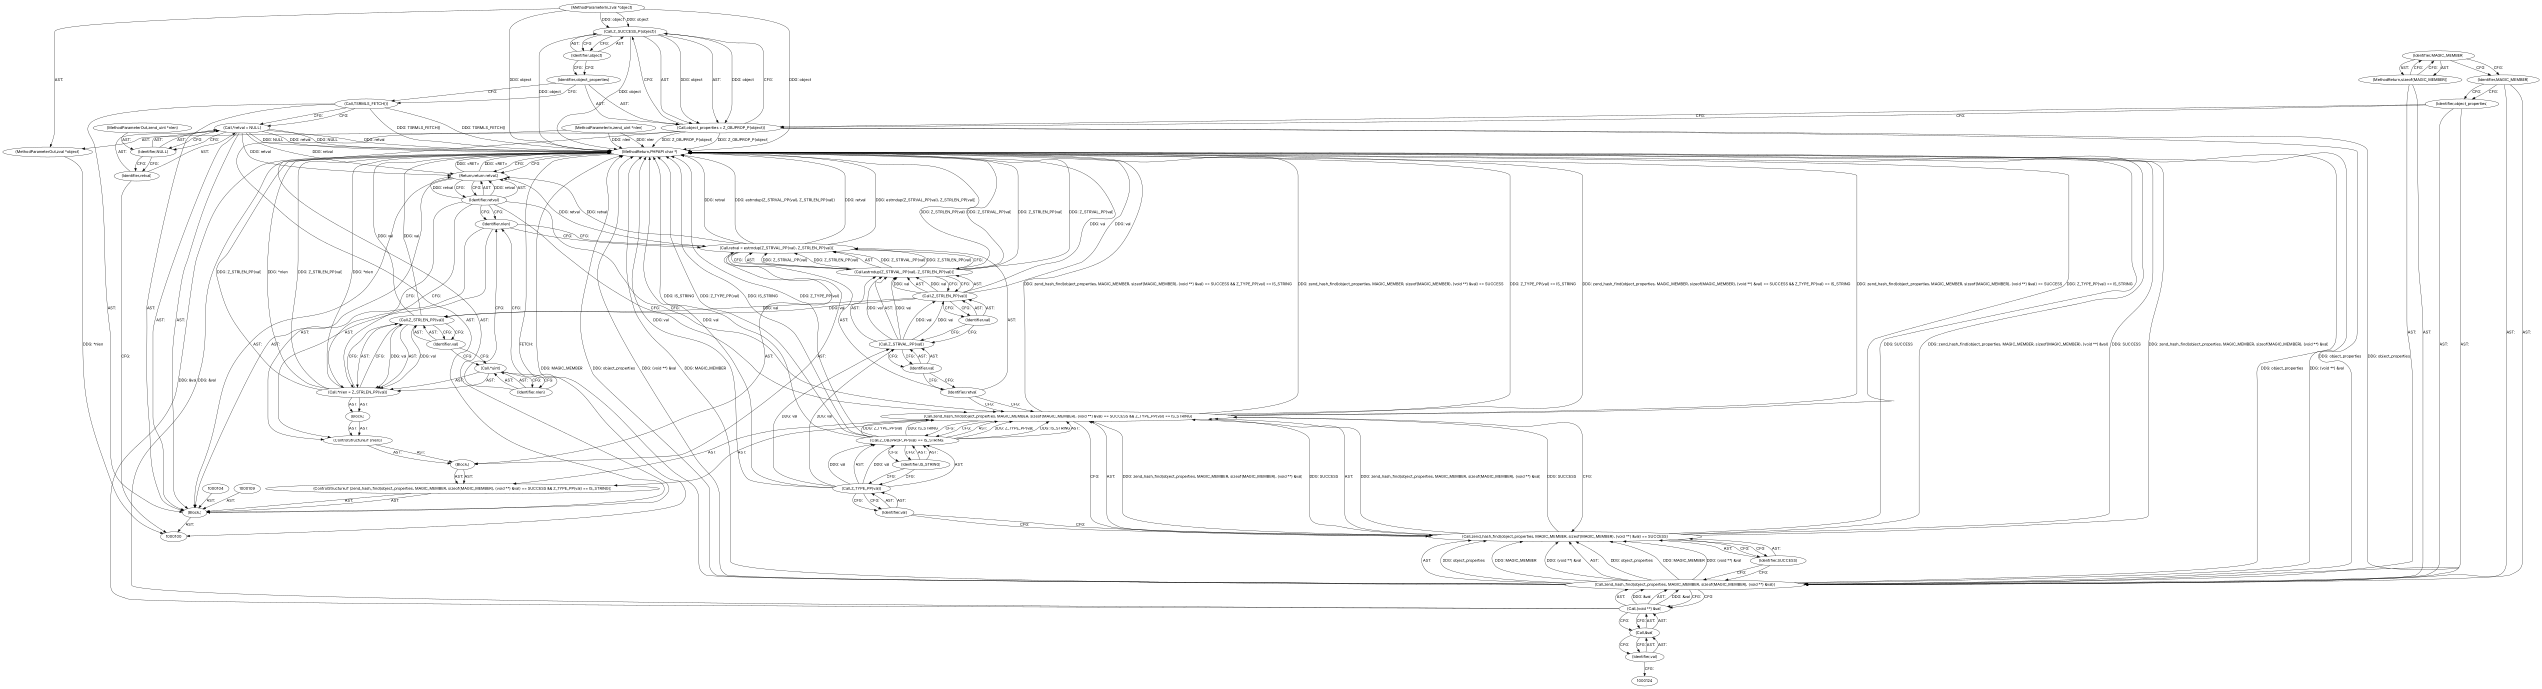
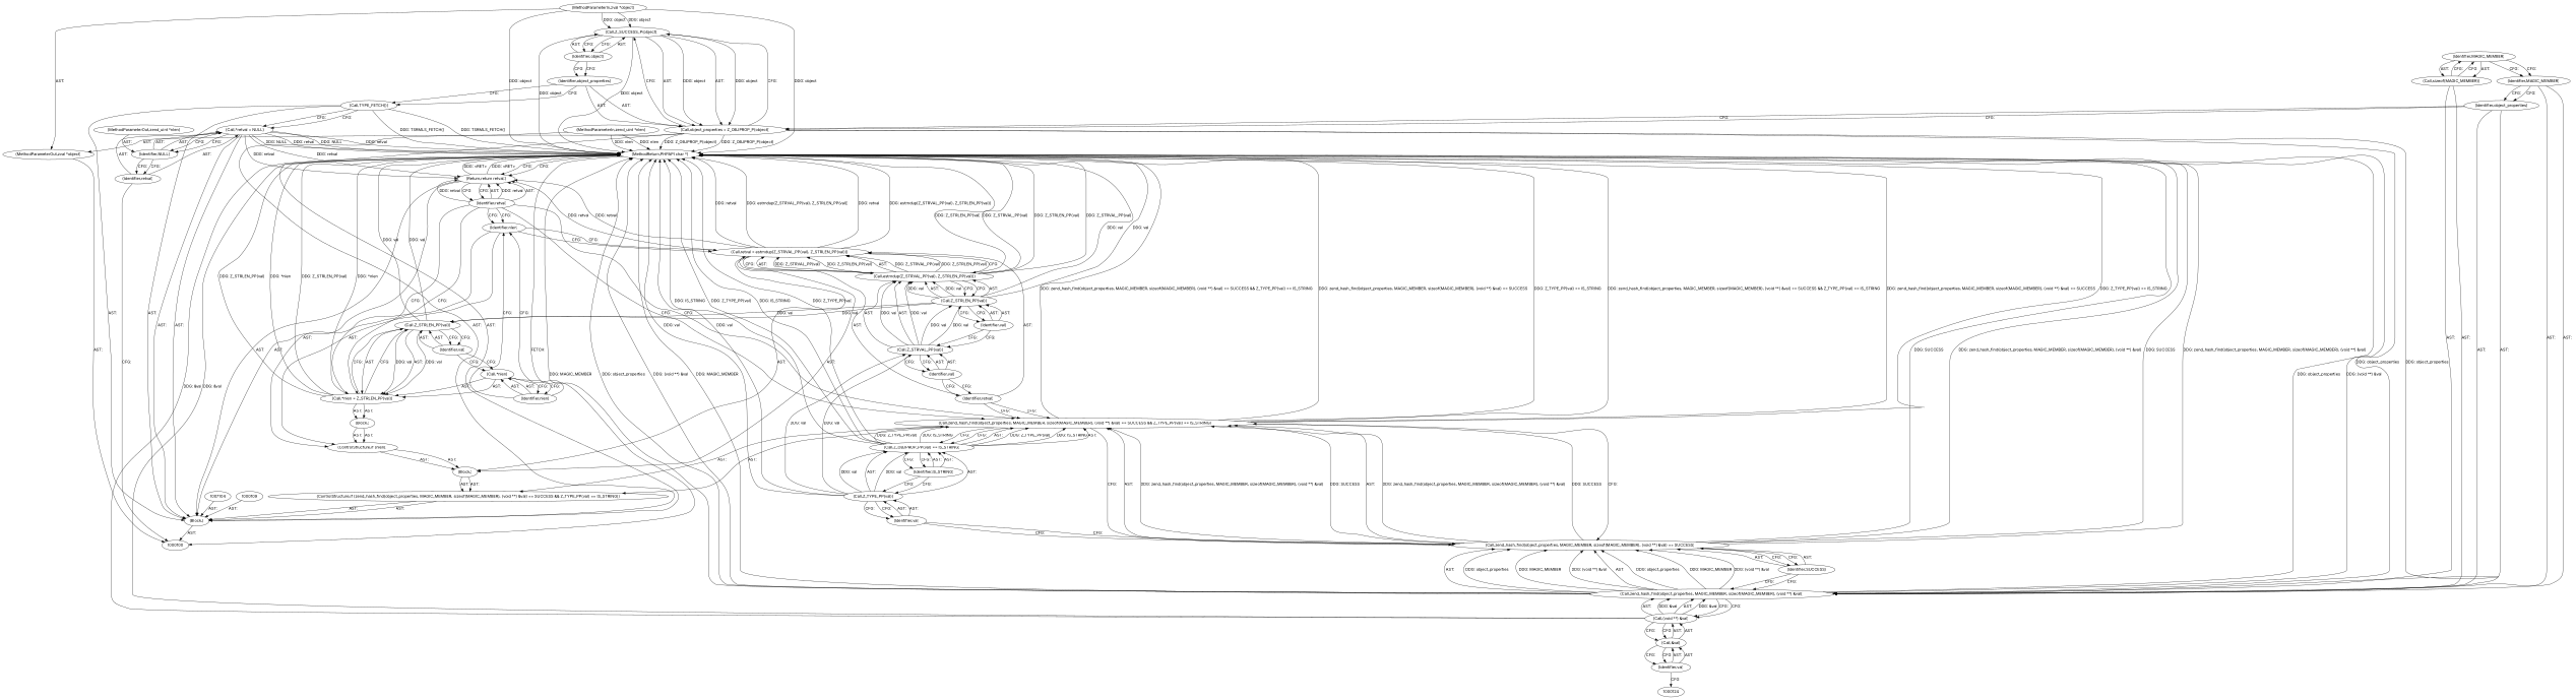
  digraph {
    fontname=Inter
    node [fontname=Inter]
    edge [fontname=Inter]
    n1 [label="(MethodReturn,PHPAPI char *)"]
    n2 [label="(Return,return retval;)"]
    1000100
    n4 [label="(Block,)"]
    n5 [label="(Identifier,retval)"]
    n6 [label="(MethodParameterIn,zval *object)"]
    n7 [label="(Call,Z_SUCCESS_P(object))"]
    n8 [label="(MethodParameterOut,zval *object)"]
    n9 [label="(Call,object_properties = Z_OBJPROP_P(object))"]
    n10 [label="(Identifier,object)"]
    n11 [label="(MethodParameterIn,zend_uint *nlen)"]
    n12 [label="(MethodParameterOut,zend_uint *nlen)"]
    n13 [label="(Identifier,NULL)"]
    n14 [label="(Identifier,SUCCESS)"]
    n15 [label="(Call,zend_hash_find(object_properties, MAGIC_MEMBER, sizeof(MAGIC_MEMBER), (void **) &val) == SUCCESS)"]
    n16 [label="(Call,zend_hash_find(object_properties, MAGIC_MEMBER, sizeof(MAGIC_MEMBER), (void **) &val))"]
    n17 [label="(Call,zend_hash_find(object_properties, MAGIC_MEMBER, sizeof(MAGIC_MEMBER), (void **) &val) == SUCCESS && Z_TYPE_PP(val) == IS_STRING)"]
    n18 [label="(Call,(void **) &val)"]
    n19 [label="(Call,Z_OBJPROP_PP(val) == IS_STRING)"]
    n20 [label="(ControlStructure,if (zend_hash_find(object_properties, MAGIC_MEMBER, sizeof(MAGIC_MEMBER), (void **) &val) == SUCCESS && Z_TYPE_PP(val) == IS_STRING))"]
    n21 [label="(Identifier,IS_STRING)"]
    n22 [label="(Call,&val)"]
    n23 [label="(Call,Z_TYPE_PP(val))"]
    n24 [label="(Identifier,val)"]
    n25 [label="(Call,Z_STRVAL_PP(val))"]
    n26 [label="(Call,estrndup(Z_STRVAL_PP(val), Z_STRLEN_PP(val)))"]
    n27 [label="(Call,Z_STRLEN_PP(val))"]
    n28 [label="(Identifier,val)"]
    n29 [label="(Block,)"]
    n30 [label="(Identifier,object_properties)"]
    n31 [label="(Identifier,MAGIC_MEMBER)"]
-   n32 [label="(MethodReturn,sizeof(MAGIC_MEMBER))"]
+   n32 [label="(Call,sizeof(MAGIC_MEMBER))"]
    n33 [label="(Identifier,MAGIC_MEMBER)"]
    n34 [label="(Identifier,val)"]
    1000124
    n36 [label="(Call,retval = estrndup(Z_STRVAL_PP(val), Z_STRLEN_PP(val)))"]
    n37 [label="(Identifier,retval)"]
    n38 [label="(Identifier,val)"]
    n39 [label="(Call,Z_STRLEN_PP(val))"]
    n40 [label="(Identifier,val)"]
    n41 [label="(Call,*nlen = Z_STRLEN_PP(val))"]
    n42 [label="(ControlStructure,if (nlen))"]
    n43 [label="(Identifier,nlen)"]
    n44 [label="(Block,)"]
-   n45 [label="(Call,*uint)"]
+   n45 [label="(Call,*nlen)"]
    n46 [label="(Identifier,nlen)"]
    n47 [label="(Call,*retval = NULL)"]
    n48 [label="(Identifier,retval)"]
-   n49 [label="(Call,TSRMLS_FETCH())"]
+   n49 [label="(Call,TYPE_FETCH())"]
    n50 [label="(Identifier,object_properties)"]
-   1000104
+   1000104 [label=1007104]
    1000109
    n1 -> n2 [label="CFG: "]
    n1 -> n2 [label="CFG: "]
    n1 -> 1000100 [label="FETCH: "]
    n2 -> n1 [label="DDG: <RET>"]
    n2 -> n1 [label="DDG: <RET>"]
    n2 -> n4 [label="AST: "]
    n2 -> n4 [label="AST: "]
    n2 -> n5 [label="CFG: "]
    n2 -> n5 [label="CFG: "]
    n4 -> 1000100 [label="AST: "]
    n5 -> n2 [label="AST: "]
    n5 -> n2 [label="DDG: retval"]
    n5 -> n2 [label="AST: "]
    n5 -> n2 [label="DDG: retval"]
    n5 -> n17 [label="CFG: "]
    n5 -> n17 [label="CFG: "]
    n5 -> n41 [label="CFG: "]
    n5 -> n41 [label="CFG: "]
    n5 -> n43 [label="CFG: "]
    n5 -> n43 [label="CFG: "]
    n6 -> n1 [label="DDG: object"]
    n6 -> n1 [label="DDG: object"]
    n6 -> n7 [label="DDG: object"]
    n6 -> n7 [label="DDG: object"]
    n6 -> n8 [label="AST: "]
    n7 -> n1 [label="DDG: object"]
    n7 -> n1 [label="DDG: object"]
    n7 -> n9 [label="AST: "]
    n7 -> n9 [label="DDG: object"]
    n7 -> n9 [label="AST: "]
    n7 -> n9 [label="DDG: object"]
    n7 -> n10 [label="CFG: "]
    n7 -> n10 [label="CFG: "]
-   n8 -> 1000100 [label="DDG: *nlen"]
+   n8 -> 1000100 [label="AST: "]
    n9 -> n1 [label="DDG: Z_OBJPROP_P(object)"]
    n9 -> n1 [label="DDG: Z_OBJPROP_P(object)"]
    n9 -> n4 [label="AST: "]
    n9 -> n4 [label="AST: "]
    n9 -> n7 [label="CFG: "]
    n9 -> n7 [label="CFG: "]
    n9 -> n16 [label="DDG: object_properties"]
    n9 -> n16 [label="DDG: object_properties"]
    n10 -> n7 [label="AST: "]
    n10 -> n7 [label="AST: "]
    n10 -> n50 [label="CFG: "]
    n10 -> n50 [label="CFG: "]
    n11 -> n1 [label="DDG: nlen"]
    n11 -> n1 [label="DDG: nlen"]
    n11 -> n8 [label="AST: "]
    n12 -> n13 [label="AST: "]
    n13 -> n47 [label="AST: "]
    n13 -> n47 [label="AST: "]
    n13 -> n48 [label="CFG: "]
    n13 -> n48 [label="CFG: "]
    n14 -> n15 [label="AST: "]
    n14 -> n15 [label="AST: "]
    n14 -> n16 [label="CFG: "]
    n14 -> n16 [label="CFG: "]
    n15 -> n1 [label="DDG: SUCCESS"]
    n15 -> n1 [label="DDG: zend_hash_find(object_properties, MAGIC_MEMBER, sizeof(MAGIC_MEMBER), (void **) &val)"]
    n15 -> n1 [label="DDG: SUCCESS"]
    n15 -> n1 [label="DDG: zend_hash_find(object_properties, MAGIC_MEMBER, sizeof(MAGIC_MEMBER), (void **) &val)"]
    n15 -> n14 [label="CFG: "]
    n15 -> n14 [label="CFG: "]
    n15 -> n17 [label="AST: "]
    n15 -> n17 [label="DDG: zend_hash_find(object_properties, MAGIC_MEMBER, sizeof(MAGIC_MEMBER), (void **) &val)"]
    n15 -> n17 [label="DDG: SUCCESS"]
    n15 -> n17 [label="AST: "]
    n15 -> n17 [label="DDG: zend_hash_find(object_properties, MAGIC_MEMBER, sizeof(MAGIC_MEMBER), (void **) &val)"]
    n15 -> n17 [label="DDG: SUCCESS"]
    n16 -> n1 [label="DDG: object_properties"]
    n16 -> n1 [label="DDG: (void **) &val"]
    n16 -> n1 [label="DDG: MAGIC_MEMBER"]
    n16 -> n1 [label="DDG: object_properties"]
    n16 -> n1 [label="DDG: (void **) &val"]
    n16 -> n1 [label="DDG: MAGIC_MEMBER"]
    n16 -> n15 [label="AST: "]
    n16 -> n15 [label="DDG: object_properties"]
    n16 -> n15 [label="DDG: MAGIC_MEMBER"]
    n16 -> n15 [label="DDG: (void **) &val"]
    n16 -> n15 [label="AST: "]
    n16 -> n15 [label="DDG: object_properties"]
    n16 -> n15 [label="DDG: MAGIC_MEMBER"]
    n16 -> n15 [label="DDG: (void **) &val"]
    n16 -> n18 [label="CFG: "]
    n16 -> n18 [label="CFG: "]
    n17 -> n1 [label="DDG: zend_hash_find(object_properties, MAGIC_MEMBER, sizeof(MAGIC_MEMBER), (void **) &val) == SUCCESS"]
    n17 -> n1 [label="DDG: Z_TYPE_PP(val) == IS_STRING"]
    n17 -> n1 [label="DDG: zend_hash_find(object_properties, MAGIC_MEMBER, sizeof(MAGIC_MEMBER), (void **) &val) == SUCCESS && Z_TYPE_PP(val) == IS_STRING"]
    n17 -> n1 [label="DDG: zend_hash_find(object_properties, MAGIC_MEMBER, sizeof(MAGIC_MEMBER), (void **) &val) == SUCCESS"]
    n17 -> n1 [label="DDG: Z_TYPE_PP(val) == IS_STRING"]
    n17 -> n1 [label="DDG: zend_hash_find(object_properties, MAGIC_MEMBER, sizeof(MAGIC_MEMBER), (void **) &val) == SUCCESS && Z_TYPE_PP(val) == IS_STRING"]
    n17 -> n15 [label="CFG: "]
    n17 -> n15 [label="CFG: "]
    n17 -> n19 [label="CFG: "]
    n17 -> n19 [label="CFG: "]
    n17 -> n20 [label="AST: "]
    n17 -> n20 [label="AST: "]
    n18 -> n1 [label="DDG: &val"]
    n18 -> n1 [label="DDG: &val"]
    n18 -> n16 [label="AST: "]
    n18 -> n16 [label="DDG: &val"]
    n18 -> n16 [label="AST: "]
    n18 -> n16 [label="DDG: &val"]
    n18 -> n22 [label="CFG: "]
    n18 -> n22 [label="CFG: "]
    n19 -> n1 [label="DDG: IS_STRING"]
    n19 -> n1 [label="DDG: Z_TYPE_PP(val)"]
    n19 -> n1 [label="DDG: IS_STRING"]
    n19 -> n1 [label="DDG: Z_TYPE_PP(val)"]
    n19 -> n17 [label="AST: "]
    n19 -> n17 [label="DDG: Z_TYPE_PP(val)"]
    n19 -> n17 [label="DDG: IS_STRING"]
    n19 -> n17 [label="AST: "]
    n19 -> n17 [label="DDG: Z_TYPE_PP(val)"]
    n19 -> n17 [label="DDG: IS_STRING"]
    n19 -> n21 [label="CFG: "]
    n19 -> n21 [label="CFG: "]
    n20 -> n4 [label="AST: "]
    n20 -> n4 [label="AST: "]
    n21 -> n19 [label="AST: "]
    n21 -> n19 [label="AST: "]
    n21 -> n23 [label="CFG: "]
    n21 -> n23 [label="CFG: "]
    n22 -> n18 [label="AST: "]
    n22 -> n18 [label="AST: "]
    n22 -> n34 [label="CFG: "]
    n22 -> n34 [label="CFG: "]
    n23 -> n1 [label="DDG: val"]
    n23 -> n1 [label="DDG: val"]
    n23 -> n19 [label="AST: "]
    n23 -> n19 [label="DDG: val"]
    n23 -> n19 [label="AST: "]
    n23 -> n19 [label="DDG: val"]
    n23 -> n24 [label="CFG: "]
    n23 -> n24 [label="CFG: "]
    n23 -> n25 [label="DDG: val"]
    n23 -> n25 [label="DDG: val"]
    n24 -> n15 [label="CFG: "]
    n24 -> n15 [label="CFG: "]
    n24 -> n23 [label="AST: "]
    n24 -> n23 [label="AST: "]
    n25 -> n26 [label="AST: "]
    n25 -> n26 [label="DDG: val"]
    n25 -> n26 [label="AST: "]
    n25 -> n26 [label="DDG: val"]
    n25 -> n27 [label="DDG: val"]
    n25 -> n27 [label="DDG: val"]
    n25 -> n28 [label="CFG: "]
    n25 -> n28 [label="CFG: "]
    n26 -> n1 [label="DDG: Z_STRVAL_PP(val)"]
    n26 -> n1 [label="DDG: Z_STRLEN_PP(val)"]
    n26 -> n1 [label="DDG: Z_STRVAL_PP(val)"]
    n26 -> n1 [label="DDG: Z_STRLEN_PP(val)"]
    n26 -> n27 [label="CFG: "]
    n26 -> n27 [label="CFG: "]
    n26 -> n36 [label="AST: "]
    n26 -> n36 [label="DDG: Z_STRVAL_PP(val)"]
    n26 -> n36 [label="DDG: Z_STRLEN_PP(val)"]
    n26 -> n36 [label="AST: "]
    n26 -> n36 [label="DDG: Z_STRVAL_PP(val)"]
    n26 -> n36 [label="DDG: Z_STRLEN_PP(val)"]
    n27 -> n1 [label="DDG: val"]
    n27 -> n1 [label="DDG: val"]
    n27 -> n26 [label="AST: "]
    n27 -> n26 [label="DDG: val"]
    n27 -> n26 [label="AST: "]
    n27 -> n26 [label="DDG: val"]
    n27 -> n38 [label="CFG: "]
    n27 -> n38 [label="CFG: "]
    n27 -> n39 [label="DDG: val"]
    n27 -> n39 [label="DDG: val"]
    n28 -> n25 [label="AST: "]
    n28 -> n25 [label="AST: "]
    n28 -> n37 [label="CFG: "]
    n28 -> n37 [label="CFG: "]
    n29 -> n20 [label="AST: "]
    n29 -> n20 [label="AST: "]
    n30 -> n9 [label="CFG: "]
    n30 -> n9 [label="CFG: "]
    n30 -> n16 [label="AST: "]
    n30 -> n16 [label="AST: "]
    n31 -> n16 [label="AST: "]
    n31 -> n16 [label="AST: "]
    n31 -> n30 [label="CFG: "]
    n31 -> n30 [label="CFG: "]
    n32 -> n16 [label="AST: "]
    n32 -> n16 [label="AST: "]
    n32 -> n33 [label="CFG: "]
    n32 -> n33 [label="CFG: "]
    n33 -> n31 [label="CFG: "]
    n33 -> n31 [label="CFG: "]
    n33 -> n32 [label="AST: "]
    n33 -> n32 [label="AST: "]
    n34 -> n22 [label="AST: "]
    n34 -> n22 [label="AST: "]
    n34 -> 1000124 [label="CFG: "]
    n36 -> n1 [label="DDG: retval"]
    n36 -> n1 [label="DDG: estrndup(Z_STRVAL_PP(val), Z_STRLEN_PP(val))"]
    n36 -> n1 [label="DDG: retval"]
    n36 -> n1 [label="DDG: estrndup(Z_STRVAL_PP(val), Z_STRLEN_PP(val))"]
    n36 -> n2 [label="DDG: retval"]
    n36 -> n2 [label="DDG: retval"]
    n36 -> n26 [label="CFG: "]
    n36 -> n26 [label="CFG: "]
    n36 -> n29 [label="AST: "]
    n36 -> n29 [label="AST: "]
    n37 -> n17 [label="CFG: "]
    n37 -> n17 [label="CFG: "]
    n37 -> n36 [label="AST: "]
    n37 -> n36 [label="AST: "]
    n38 -> n25 [label="CFG: "]
    n38 -> n25 [label="CFG: "]
    n38 -> n27 [label="AST: "]
    n38 -> n27 [label="AST: "]
    n39 -> n1 [label="DDG: val"]
    n39 -> n1 [label="DDG: val"]
    n39 -> n40 [label="CFG: "]
    n39 -> n40 [label="CFG: "]
    n39 -> n41 [label="AST: "]
    n39 -> n41 [label="DDG: val"]
    n39 -> n41 [label="AST: "]
    n39 -> n41 [label="DDG: val"]
    n40 -> n39 [label="AST: "]
    n40 -> n39 [label="AST: "]
    n40 -> n45 [label="CFG: "]
    n40 -> n45 [label="CFG: "]
    n41 -> n1 [label="DDG: Z_STRLEN_PP(val)"]
    n41 -> n1 [label="DDG: *nlen"]
    n41 -> n1 [label="DDG: Z_STRLEN_PP(val)"]
    n41 -> n1 [label="DDG: *nlen"]
    n41 -> n39 [label="CFG: "]
    n41 -> n39 [label="CFG: "]
    n41 -> n44 [label="AST: "]
    n41 -> n44 [label="AST: "]
    n42 -> n29 [label="AST: "]
    n42 -> n29 [label="AST: "]
    n43 -> n36 [label="CFG: "]
    n43 -> n36 [label="CFG: "]
    n43 -> n42 [label="AST: "]
    n43 -> n42 [label="AST: "]
    n44 -> n42 [label="AST: "]
    n44 -> n42 [label="AST: "]
    n45 -> n41 [label="AST: "]
    n45 -> n41 [label="AST: "]
    n45 -> n46 [label="CFG: "]
    n45 -> n46 [label="CFG: "]
    n46 -> n43 [label="CFG: "]
    n46 -> n43 [label="CFG: "]
    n46 -> n45 [label="AST: "]
    n46 -> n45 [label="AST: "]
    n47 -> n1 [label="DDG: NULL"]
    n47 -> n1 [label="DDG: retval"]
    n47 -> n1 [label="DDG: NULL"]
    n47 -> n1 [label="DDG: retval"]
    n47 -> n2 [label="DDG: retval"]
    n47 -> n2 [label="DDG: retval"]
    n47 -> n4 [label="AST: "]
    n47 -> n4 [label="AST: "]
    n47 -> n13 [label="CFG: "]
    n47 -> n13 [label="CFG: "]
    n48 -> 1000100 [label="CFG: "]
    n48 -> n47 [label="AST: "]
    n48 -> n47 [label="AST: "]
    n49 -> n1 [label="DDG: TSRMLS_FETCH()"]
    n49 -> n1 [label="DDG: TSRMLS_FETCH()"]
    n49 -> n4 [label="AST: "]
    n49 -> n4 [label="AST: "]
    n49 -> n47 [label="CFG: "]
    n49 -> n47 [label="CFG: "]
    n50 -> n9 [label="AST: "]
    n50 -> n9 [label="AST: "]
    n50 -> n49 [label="CFG: "]
    n50 -> n49 [label="CFG: "]
    1000104 -> n4 [label="AST: "]
    1000109 -> n4 [label="AST: "]
  }
